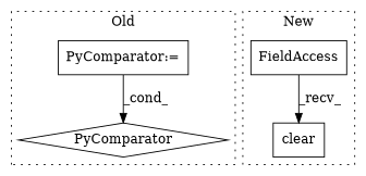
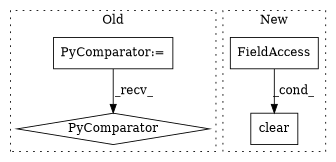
  digraph {
    node [l=27 s=14817 shape=box]
    n1 [a=113 label=PyComparator shape=diamond]
    n2 [a=7 label="PyComparator:="]
    n3 [a=32 l=7 label=clear s=11781]
    n4 [a=22 l=13 label=FieldAccess s=11767]
    subgraph cluster_1 {
      label=Old
      style=dotted
      n1
      n2
    }
    subgraph cluster_2 {
      label=New
      style=dotted
      n3
      n4
    }
-   n2 -> n1 [label=_cond_]
-   n4 -> n3 [label=_recv_]
+   n2 -> n1 [label=_recv_]
+   n4 -> n3 [label=_cond_]
  }
